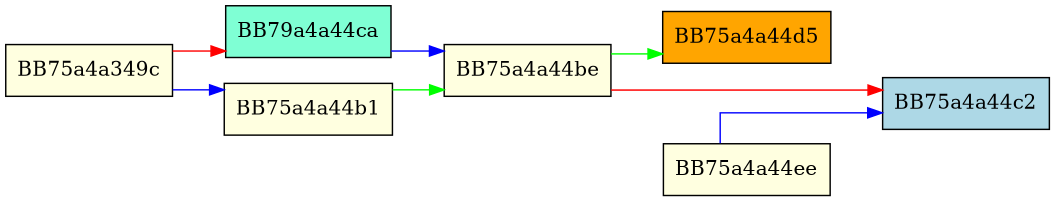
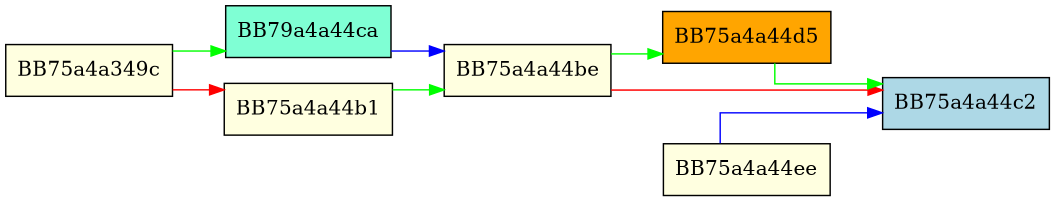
  digraph {
    rankdir=LR
    splines=ortho
    node [fillcolor=lightyellow shape=box style=filled]
    edge [color=green]
    n1 [label=BB75a4a349c]
    n2 [fillcolor=aquamarine label=BB79a4a44ca]
    BB75a4a44b1
    BB75a4a44be
    BB75a4a44d5 [fillcolor=orange]
    BB75a4a44c2 [fillcolor=lightblue]
    BB75a4a44ee
-   n1 -> n2 [color=red]
-   n1 -> BB75a4a44b1 [color=blue]
+   n1 -> n2
+   n1 -> BB75a4a44b1 [color=red]
    n2 -> BB75a4a44be [color=blue]
    BB75a4a44b1 -> BB75a4a44be
    BB75a4a44be -> BB75a4a44d5
    BB75a4a44be -> BB75a4a44c2 [color=red]
+   BB75a4a44d5 -> BB75a4a44c2
    BB75a4a44ee -> BB75a4a44c2 [color=blue]
  }
